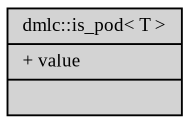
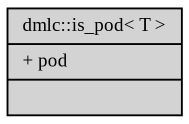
  digraph {
    fontname="Liberation Serif"
-   n1 [color=black fillcolor=lightgrey fontcolor=black fontname="Liberation Serif" fontsize=10 height=0.2 label="{dmlc::is_pod\< T \>\n|+ value\l|}" shape=record style=filled width=0.4]
+   n1 [color=black fillcolor=lightgrey fontcolor=black fontname="Liberation Serif" fontsize=10 height=0.2 label="{dmlc::is_pod\< T \>\n|+ pod\l|}" shape=record style=filled width=0.4]
  }
